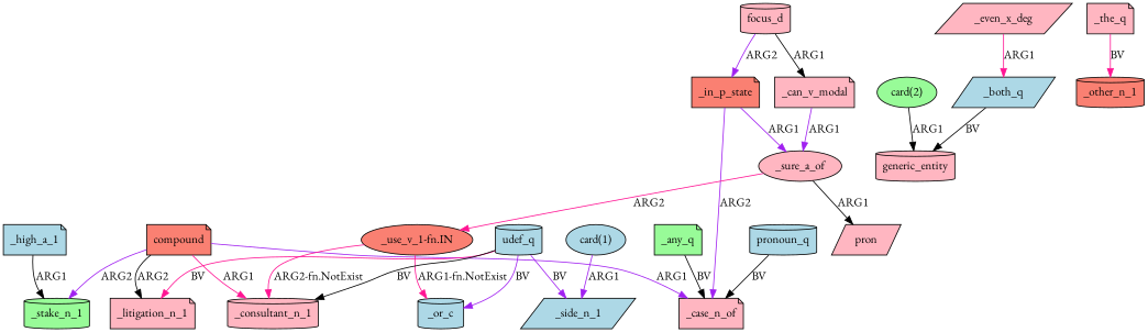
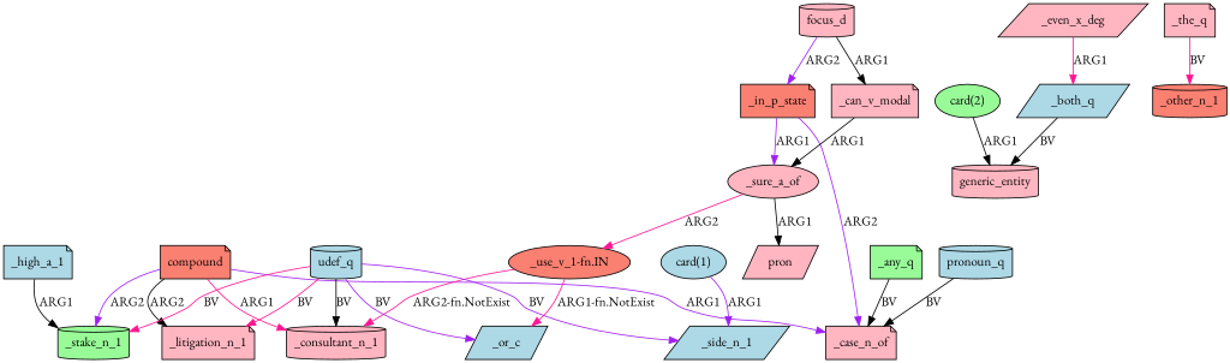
  digraph {
    fontname="EB Garamond"
    node [fillcolor=lightpink fontname="EB Garamond" shape=note style=filled]
    edge [color=purple fontname="EB Garamond"]
    compound [fillcolor=salmon]
    _stake_n_1 [fillcolor=palegreen shape=cylinder]
    _litigation_n_1
    _consultant_n_1 [shape=cylinder]
    _case_n_of
    "card(1)" [fillcolor=lightblue shape=ellipse]
    _side_n_1 [fillcolor=lightblue shape=parallelogram]
    focus_d [shape=cylinder]
    _in_p_state [fillcolor=salmon]
    _can_v_modal
    _sure_a_of [shape=ellipse]
    "_use_v_1-fn.IN" [fillcolor=salmon shape=ellipse]
    pron [shape=parallelogram]
    udef_q [fillcolor=lightblue shape=cylinder]
-   _or_c [fillcolor=lightblue shape=cylinder]
+   _or_c [fillcolor=lightblue shape=parallelogram]
    _high_a_1 [fillcolor=lightblue]
    _both_q [fillcolor=lightblue shape=parallelogram]
    generic_entity [shape=cylinder]
    pronoun_q [fillcolor=lightblue shape=cylinder]
    _other_n_1 [fillcolor=salmon shape=cylinder]
    _the_q
    _any_q [fillcolor=palegreen]
    _even_x_deg [shape=parallelogram]
    "card(2)" [fillcolor=palegreen shape=ellipse]
    compound -> _stake_n_1 [label=ARG2]
    compound -> _litigation_n_1 [color=black label=ARG2]
    compound -> _consultant_n_1 [color=deeppink label=ARG1]
    compound -> _case_n_of [label=ARG1]
    "card(1)" -> _side_n_1 [label=ARG1]
    focus_d -> _in_p_state [label=ARG2]
    focus_d -> _can_v_modal [color=black label=ARG1]
    _in_p_state -> _case_n_of [label=ARG2]
    _in_p_state -> _sure_a_of [label=ARG1]
-   _can_v_modal -> _sure_a_of [label=ARG1]
+   _can_v_modal -> _sure_a_of [color=black label=ARG1]
    _sure_a_of -> "_use_v_1-fn.IN" [color=deeppink label=ARG2]
    _sure_a_of -> pron [color=black label=ARG1]
    "_use_v_1-fn.IN" -> _consultant_n_1 [color=deeppink label="ARG2-fn.NotExist"]
    "_use_v_1-fn.IN" -> _or_c [color=deeppink label="ARG1-fn.NotExist"]
+   udef_q -> _stake_n_1 [color=deeppink label=BV]
    udef_q -> _litigation_n_1 [color=deeppink label=BV]
    udef_q -> _consultant_n_1 [color=black label=BV]
    udef_q -> _side_n_1 [label=BV]
    udef_q -> _or_c [label=BV]
    _high_a_1 -> _stake_n_1 [color=black label=ARG1]
    _both_q -> generic_entity [color=black label=BV]
    pronoun_q -> _case_n_of [color=black label=BV]
    _the_q -> _other_n_1 [color=deeppink label=BV]
    _any_q -> _case_n_of [color=black label=BV]
    _even_x_deg -> _both_q [color=deeppink label=ARG1]
    "card(2)" -> generic_entity [color=black label=ARG1]
  }
